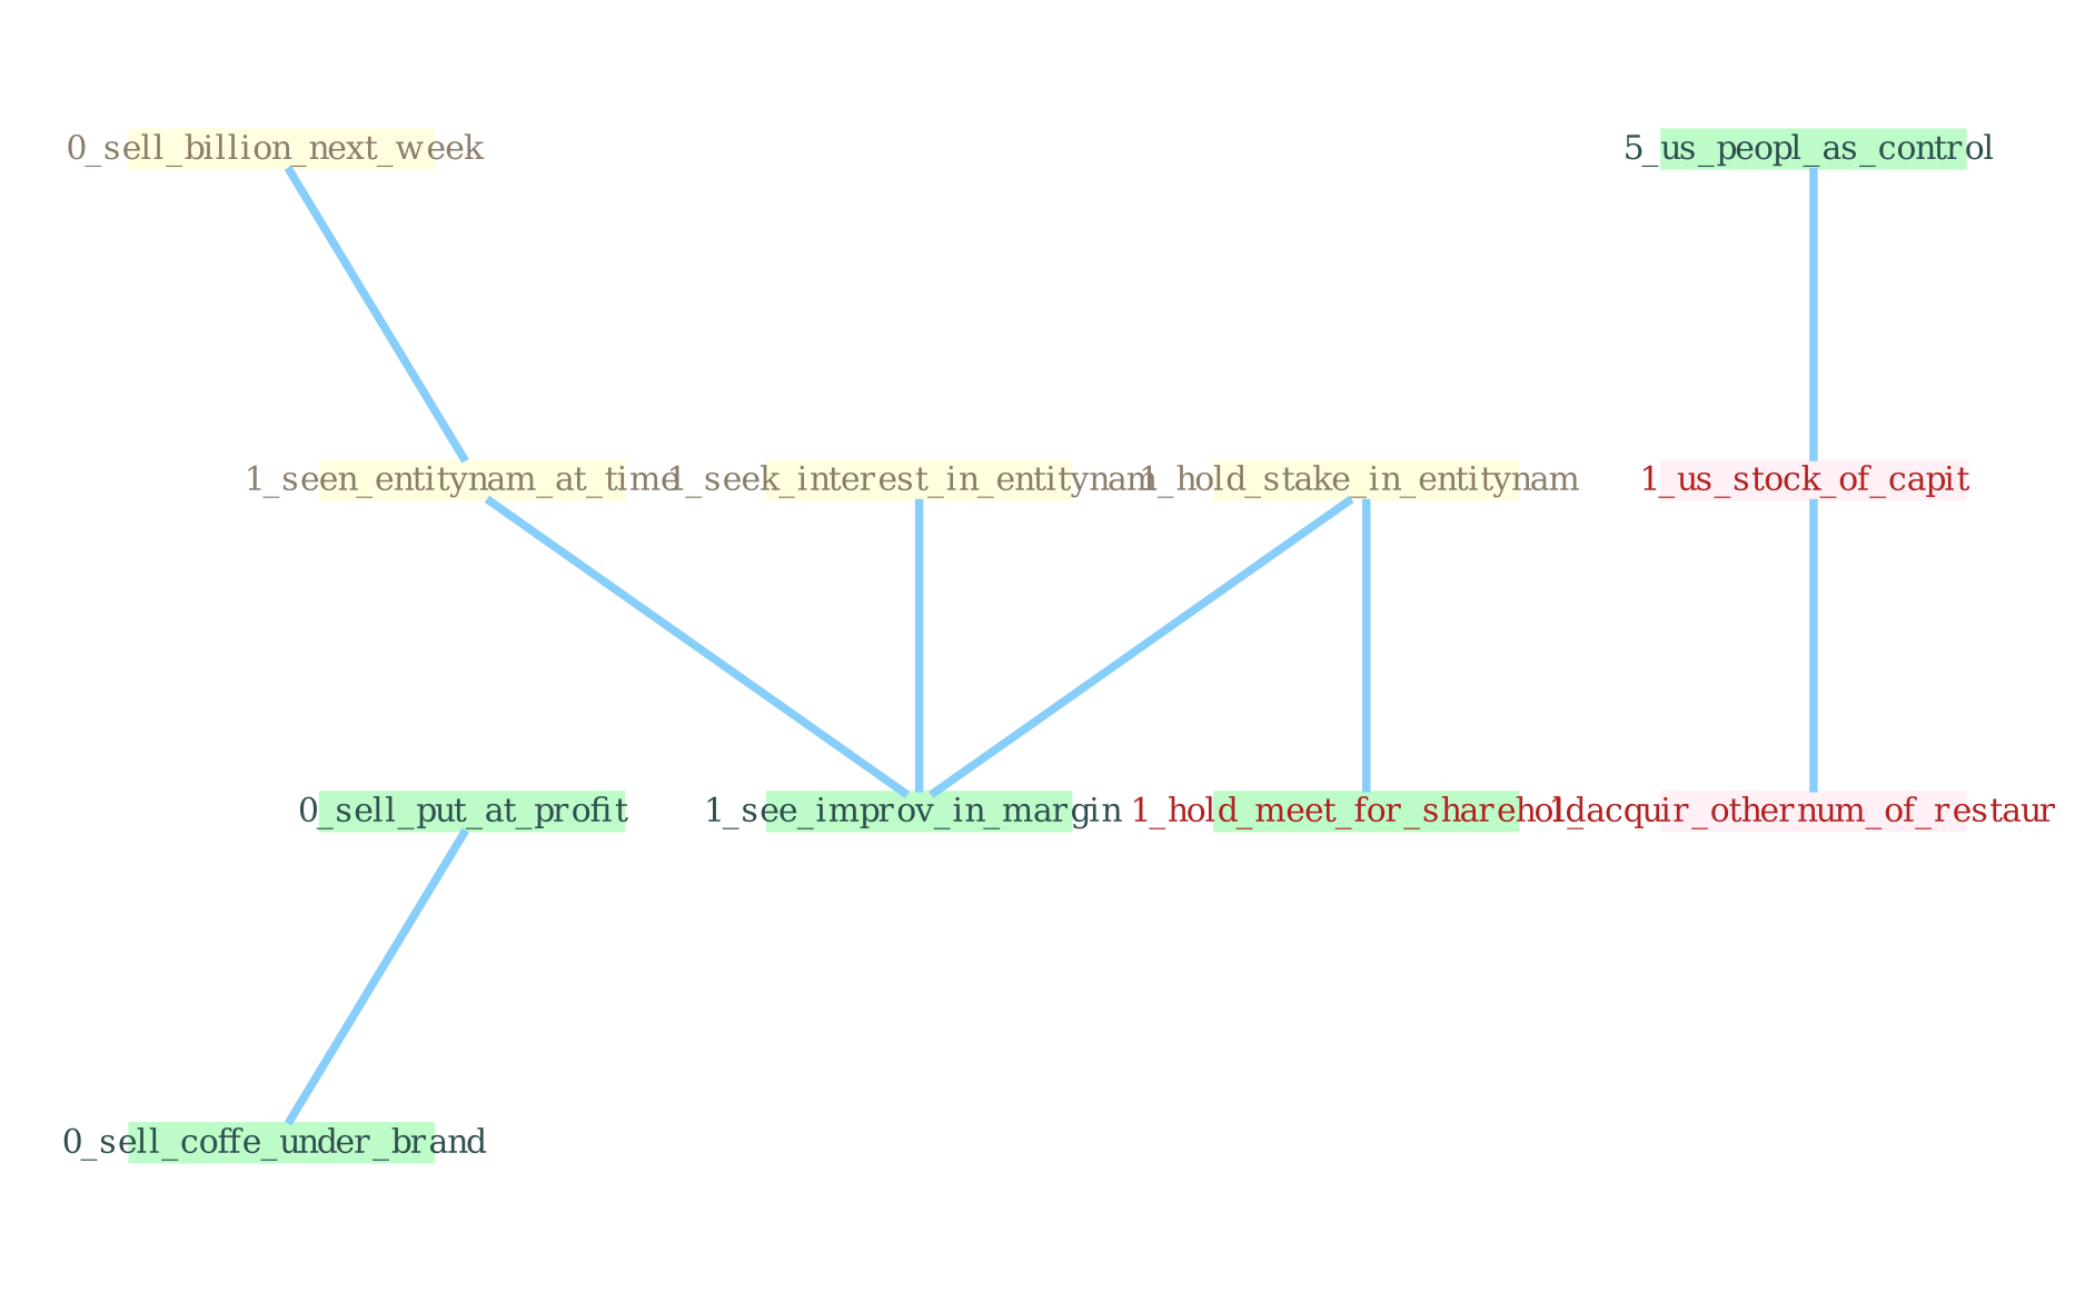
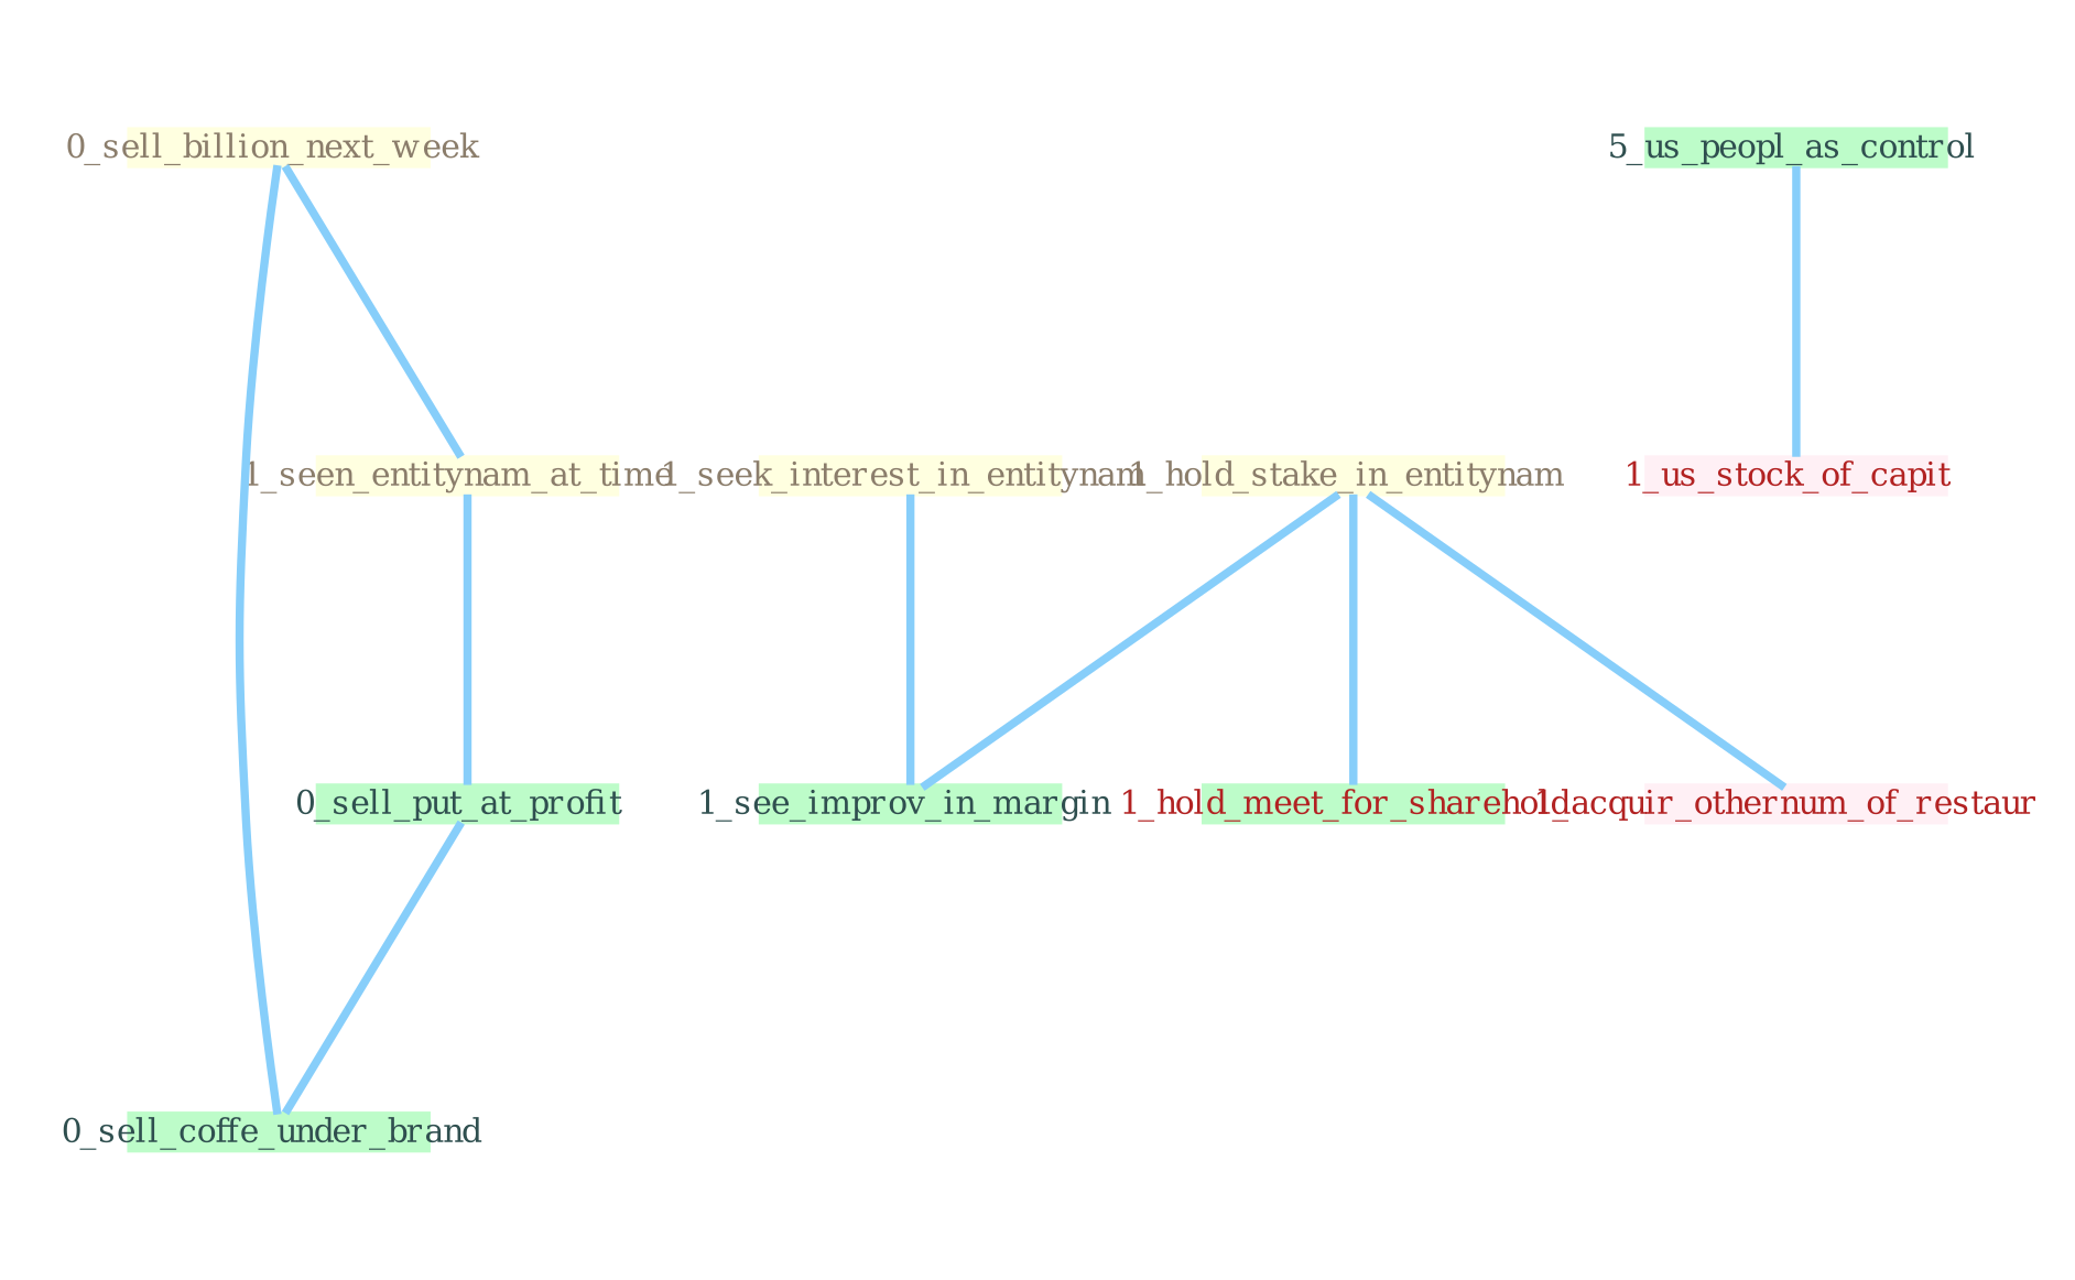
  graph {
    node [color="#BDFCC9" fixedsize=true fontcolor="#8b7d6b" fontsize=4 shape=polygon style=filled]
    edge [color="#87cefa" w=1]
    "1_seen_entitynam_at_time " [color="#ffffe0" height=.06 width=.5]
    "0_sell_billion_next_week " [color="#ffffe0" height=.06 width=.5]
    "1_seek_interest_in_entitynam " [color="#ffffe0" height=.06 width=.5]
    "1_hold_stake_in_entitynam " [color="#ffffe0" height=.06 width=.5]
    "1_us_stock_of_capit " [color="#fff0f5" fontcolor="#b22222" height=.06 width=.5]
    "1_acquir_othernum_of_restaur " [color="#fff0f5" fontcolor="#b22222" height=.06 width=.5]
    "0_sell_put_at_profit " [fontcolor="#2f4f4f" height=.06 width=.5]
    "0_sell_coffe_under_brand " [fontcolor="#2f4f4f" height=.06 width=.5]
    "1_see_improv_in_margin " [fontcolor="#2f4f4f" height=.06 width=.5]
    "1_hold_meet_for_sharehold " [fontcolor="#b22222" height=.06 width=.5]
    n11 [fontcolor="#2f4f4f" height=.06 label="5_us_peopl_as_control" width=.5]
    subgraph sub_1 {
      "1_seen_entitynam_at_time "
      "0_sell_billion_next_week "
      "1_seek_interest_in_entitynam "
      "1_hold_stake_in_entitynam "
    }
    subgraph sub_2 {
      "1_us_stock_of_capit "
      "1_acquir_othernum_of_restaur "
    }
-   "1_seen_entitynam_at_time " -- "1_see_improv_in_margin "
+   "1_seen_entitynam_at_time " -- "0_sell_put_at_profit "
    "0_sell_billion_next_week " -- "1_seen_entitynam_at_time "
+   "0_sell_billion_next_week " -- "0_sell_coffe_under_brand "
    "1_seek_interest_in_entitynam " -- "1_see_improv_in_margin "
    "1_hold_stake_in_entitynam " -- "1_see_improv_in_margin "
    "1_hold_stake_in_entitynam " -- "1_hold_meet_for_sharehold "
-   "1_us_stock_of_capit " -- "1_acquir_othernum_of_restaur "
+   "1_hold_stake_in_entitynam " -- "1_acquir_othernum_of_restaur "
    "0_sell_put_at_profit " -- "0_sell_coffe_under_brand "
    n11 -- "1_us_stock_of_capit "
  }
